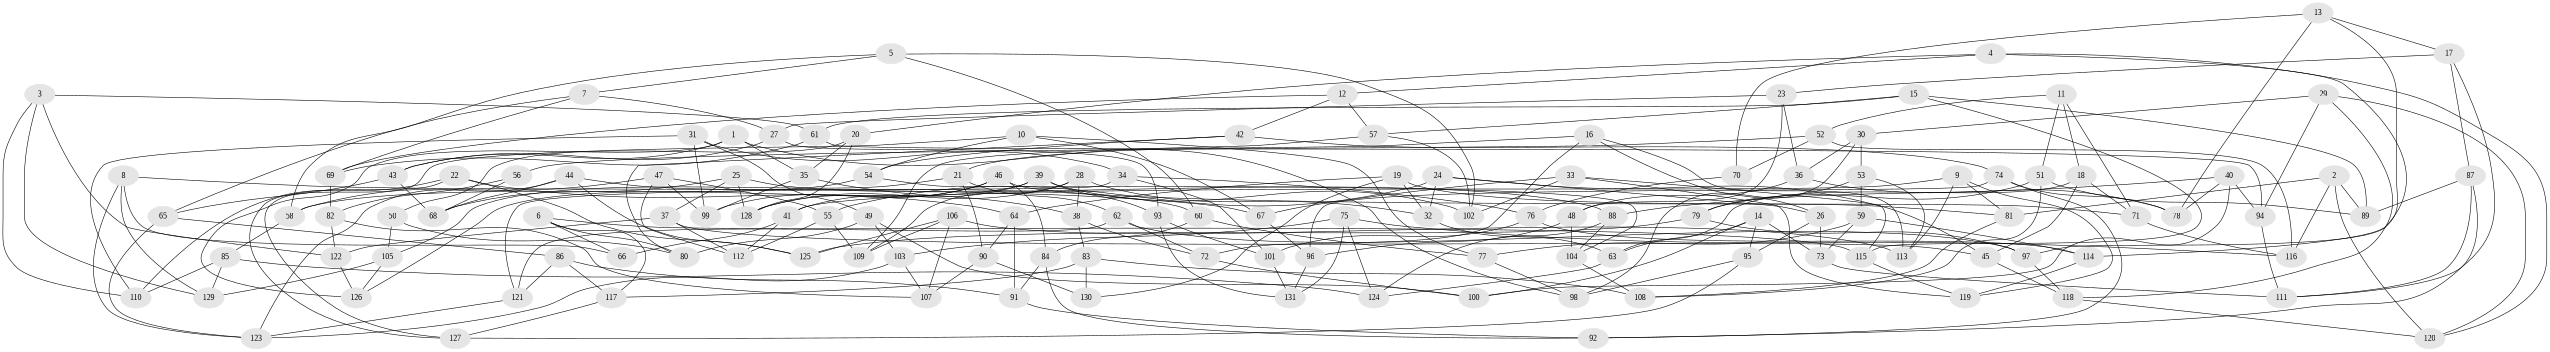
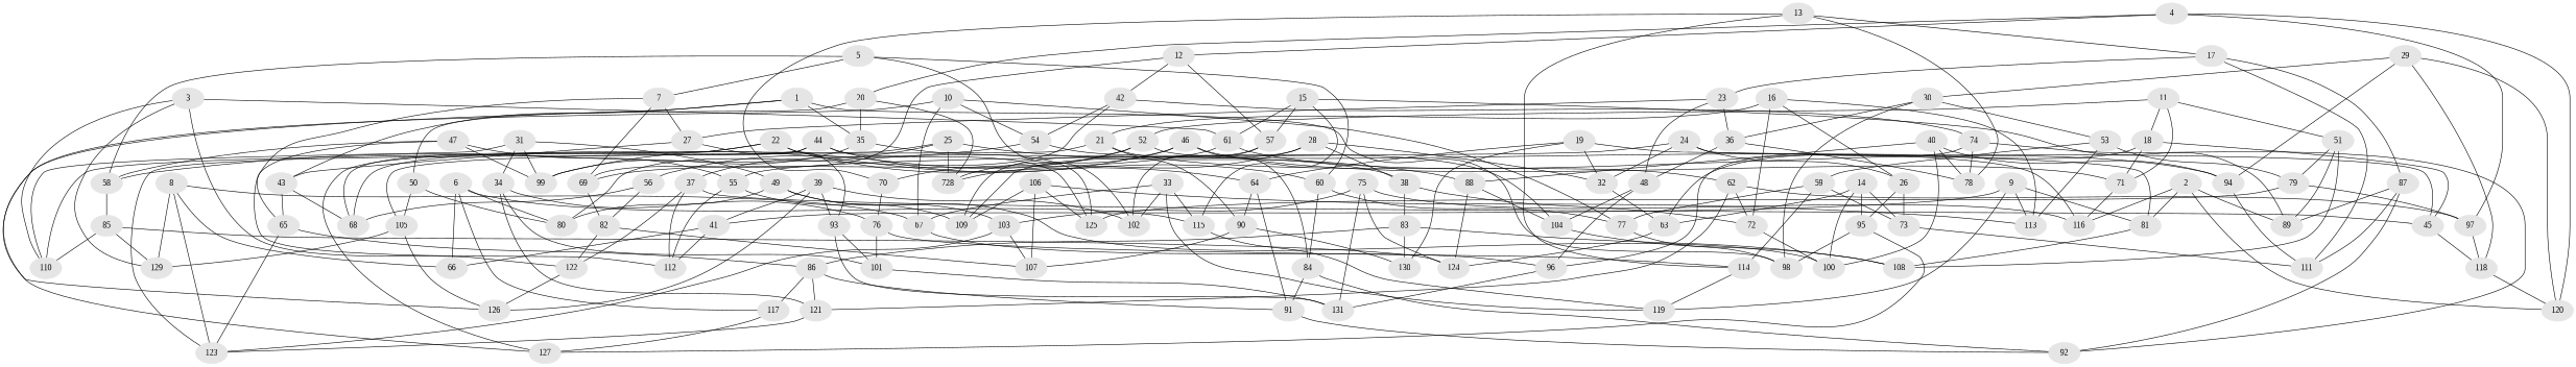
  graph {
    fontname="Liberation Serif"
    node [color=gray90 fontname="Liberation Serif" style=filled]
    edge [fontname="Liberation Serif"]
    1
    35
    43
    98
    126
    38
    99
    65
    68
    2
    81
    89
    116
    120
    108
    3
    61
    110
    122
    129
    69
    94
    4
    12
    20
    97
    42
    57
    50
-   128
+   128 [label=728]
    118
    5
    7
    58
    60
    102
    27
    85
    77
    84
    6
    66
    80
    115
    117
    119
    127
    93
    123
    86
    82
    8
    67
    96
    9
    41
    113
    112
    10
    54
    104
    11
    18
    51
    52
    71
    63
    45
    79
    70
    56
    74
    109
    13
    17
    78
    114
    23
    87
    111
    76
    14
    73
    95
    100
    124
    15
    16
    21
    26
    72
    62
    90
    105
    36
    48
    92
    19
    32
    64
    130
    91
    121
    107
    22
    125
    24
    55
    25
    37
    88
    101
    131
    28
    83
    29
    30
    53
    59
    31
    34
    49
    103
    33
    39
    40
    44
    46
    47
    75
    106
    1 -- 35
    1 -- 43
    1 -- 98
    1 -- 126
    35 -- 38
    35 -- 99
    43 -- 65
    43 -- 68
    38 -- 72
    38 -- 83
    65 -- 123
    65 -- 86
    2 -- 81
    2 -- 89
    2 -- 116
    2 -- 120
    81 -- 108
    3 -- 61
    3 -- 110
    3 -- 122
    3 -- 129
    61 -- 69
    61 -- 94
    122 -- 126
    69 -- 82
    94 -- 111
    4 -- 120
    4 -- 12
    4 -- 20
    4 -- 97
    12 -- 69
    12 -- 42
    12 -- 57
    20 -- 35
    20 -- 50
    20 -- 128
    97 -- 118
    42 -- 80
    42 -- 54
    42 -- 74
    57 -- 102
    57 -- 109
    50 -- 80
    50 -- 105
    118 -- 120
    5 -- 7
    5 -- 58
    5 -- 60
    5 -- 102
    7 -- 65
    7 -- 69
    7 -- 27
    58 -- 85
    60 -- 77
    60 -- 84
    27 -- 43
    27 -- 93
    85 -- 110
    85 -- 129
    85 -- 124
    77 -- 98
    84 -- 92
    84 -- 91
    6 -- 66
    6 -- 80
    6 -- 115
    6 -- 117
    115 -- 119
    117 -- 127
    93 -- 101
    93 -- 131
    86 -- 117
    86 -- 91
    86 -- 121
    82 -- 122
    82 -- 107
    8 -- 129
    8 -- 66
    8 -- 123
    8 -- 67
    67 -- 96
    96 -- 131
    9 -- 81
    9 -- 119
    9 -- 41
    9 -- 113
    41 -- 66
    41 -- 112
    10 -- 77
    10 -- 127
    10 -- 67
    10 -- 54
    54 -- 58
    54 -- 104
    104 -- 108
    11 -- 18
    11 -- 51
    11 -- 52
    11 -- 71
    18 -- 71
    18 -- 63
    18 -- 45
    51 -- 89
    51 -- 108
    51 -- 79
    52 -- 116
    52 -- 70
    52 -- 56
    71 -- 116
    63 -- 124
    45 -- 118
    79 -- 97
    79 -- 125
    70 -- 76
    56 -- 68
    56 -- 82
    74 -- 96
    74 -- 78
    74 -- 92
    13 -- 70
    13 -- 17
    13 -- 78
    13 -- 114
    17 -- 23
    17 -- 87
    17 -- 111
    114 -- 119
    23 -- 27
    23 -- 36
    23 -- 48
    87 -- 89
    87 -- 111
    87 -- 92
    76 -- 114
    76 -- 101
    14 -- 63
    14 -- 73
    14 -- 95
    14 -- 100
    73 -- 111
    95 -- 98
    95 -- 127
    15 -- 89
    15 -- 61
    15 -- 57
    15 -- 115
    16 -- 113
    16 -- 21
    16 -- 26
    16 -- 72
    21 -- 62
    21 -- 90
    21 -- 105
    26 -- 73
    26 -- 95
    72 -- 100
    62 -- 97
    62 -- 72
    62 -- 121
    90 -- 130
    90 -- 107
    105 -- 126
    105 -- 129
    36 -- 78
    36 -- 48
    48 -- 96
    48 -- 104
    19 -- 81
    19 -- 32
    19 -- 64
    19 -- 130
    32 -- 63
    64 -- 90
    64 -- 91
    91 -- 92
    121 -- 123
    22 -- 110
    22 -- 127
    22 -- 64
    22 -- 125
    24 -- 45
    24 -- 26
    24 -- 32
    24 -- 55
    55 -- 112
    55 -- 109
    25 -- 68
    25 -- 128
    25 -- 37
    25 -- 88
    37 -- 122
    37 -- 112
    37 -- 45
    88 -- 104
    88 -- 124
    101 -- 131
    28 -- 38
    28 -- 128
    28 -- 109
    28 -- 32
    83 -- 108
-   83 -- 117
+   83 -- 86
    83 -- 130
    29 -- 120
    29 -- 94
    29 -- 118
    29 -- 30
    30 -- 98
    30 -- 36
    30 -- 53
    53 -- 113
    53 -- 79
    53 -- 59
    59 -- 77
    59 -- 114
    59 -- 73
    31 -- 99
    31 -- 110
    31 -- 34
    31 -- 49
    34 -- 76
    34 -- 121
    34 -- 101
    49 -- 80
    49 -- 100
    49 -- 103
    103 -- 123
    103 -- 107
    33 -- 102
    33 -- 115
    33 -- 119
    33 -- 67
    39 -- 126
    39 -- 102
    39 -- 93
    39 -- 41
    40 -- 94
    40 -- 78
    40 -- 100
    40 -- 88
    44 -- 68
    44 -- 60
    44 -- 123
    44 -- 125
    46 -- 99
    46 -- 128
    46 -- 84
    46 -- 71
    47 -- 99
    47 -- 58
    47 -- 112
    47 -- 55
    75 -- 116
    75 -- 124
    75 -- 131
    75 -- 103
    106 -- 113
    106 -- 109
    106 -- 107
    106 -- 125
  }
